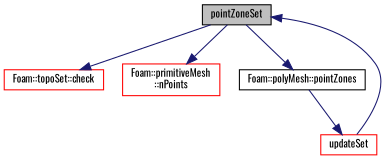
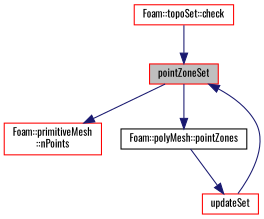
  digraph {
    fontname=Oswald
    rankdir=TB
    node [color=red fontname=Oswald fontsize=10 shape=record]
    edge [color=midnightblue fontname=Oswald fontsize=10 labelfontname=Helvetica labelfontsize=10 style=solid]
-   n1 [color=black fillcolor=grey75 fontcolor=black height=0.2 label=pointZoneSet style=filled width=0.4]
+   n1 [fillcolor=grey75 fontcolor=black height=0.2 label=pointZoneSet style=filled width=0.4]
    n2 [height=0.2 label="Foam::topoSet::check" width=0.4]
    n3 [height=0.2 label="Foam::primitiveMesh\l::nPoints" width=0.4]
    n4 [color=black height=0.2 label="Foam::polyMesh::pointZones" width=0.4]
    n5 [height=0.2 label=updateSet width=0.4]
-   n1 -> n2
+   n2 -> n1
    n1 -> n3
    n1 -> n4
    n4 -> n5
    n5 -> n1
  }
